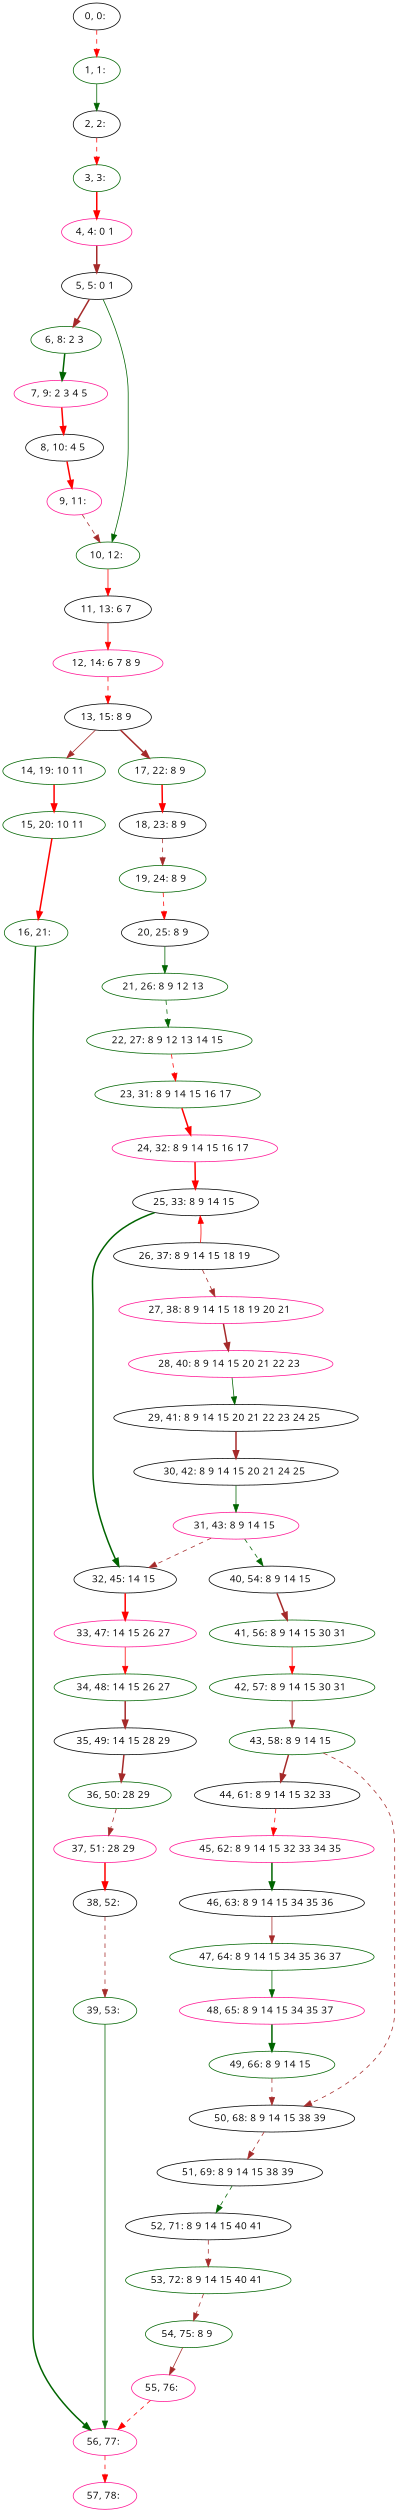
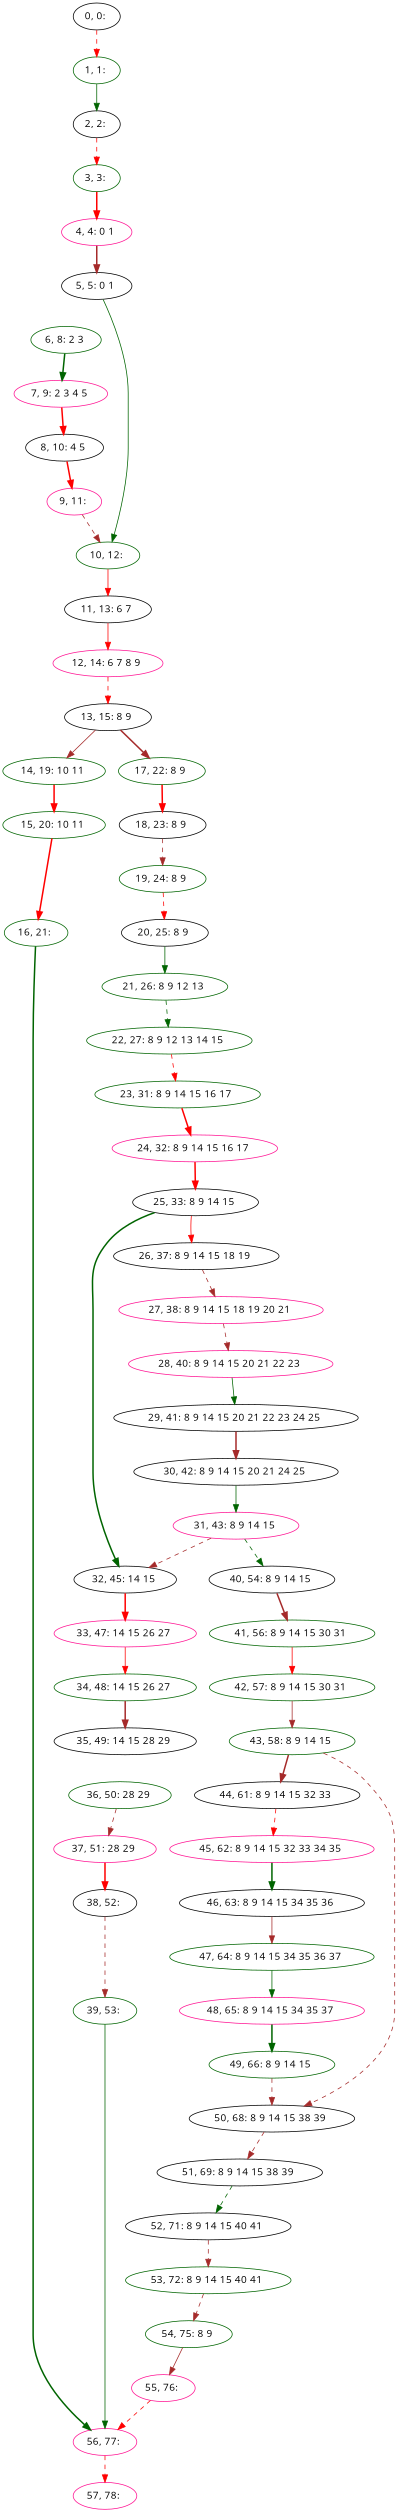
  digraph {
    fontname="Open Sans"
    node [color=darkgreen fontname="Open Sans"]
    edge [color=brown fontname="Open Sans" style=dashed]
    n1 [color=black label="0, 0: "]
    n2 [label="1, 1: "]
    n3 [color=black label="2, 2: "]
    n4 [label="3, 3: "]
    n5 [color=deeppink label="4, 4: 0 1 "]
    n6 [color=black label="5, 5: 0 1 "]
    n7 [label="6, 8: 2 3 "]
    n8 [label="10, 12: "]
    n9 [color=deeppink label="7, 9: 2 3 4 5 "]
    n10 [color=black label="11, 13: 6 7 "]
    n11 [color=black label="8, 10: 4 5 "]
    n12 [color=deeppink label="9, 11: "]
    n13 [color=deeppink label="12, 14: 6 7 8 9 "]
    n14 [color=black label="13, 15: 8 9 "]
    n15 [label="14, 19: 10 11 "]
    n16 [label="17, 22: 8 9 "]
    n17 [label="15, 20: 10 11 "]
    n18 [color=black label="18, 23: 8 9 "]
    n19 [label="16, 21: "]
    n20 [color=deeppink label="56, 77: "]
    n21 [color=deeppink label="57, 78: "]
    n22 [label="19, 24: 8 9 "]
    n23 [color=black label="20, 25: 8 9 "]
    n24 [label="21, 26: 8 9 12 13 "]
    n25 [label="22, 27: 8 9 12 13 14 15 "]
    n26 [label="23, 31: 8 9 14 15 16 17 "]
    n27 [color=deeppink label="24, 32: 8 9 14 15 16 17 "]
    n28 [color=black label="25, 33: 8 9 14 15 "]
    n29 [color=black label="26, 37: 8 9 14 15 18 19 "]
    n30 [color=black label="32, 45: 14 15 "]
    n31 [color=deeppink label="27, 38: 8 9 14 15 18 19 20 21 "]
    n32 [color=deeppink label="33, 47: 14 15 26 27 "]
    n33 [color=deeppink label="28, 40: 8 9 14 15 20 21 22 23 "]
    n34 [color=black label="29, 41: 8 9 14 15 20 21 22 23 24 25 "]
    n35 [color=black label="30, 42: 8 9 14 15 20 21 24 25 "]
    n36 [color=deeppink label="31, 43: 8 9 14 15 "]
    n37 [color=black label="40, 54: 8 9 14 15 "]
    n38 [label="41, 56: 8 9 14 15 30 31 "]
    n39 [label="34, 48: 14 15 26 27 "]
    n40 [color=black label="35, 49: 14 15 28 29 "]
    n41 [label="36, 50: 28 29 "]
    n42 [color=deeppink label="37, 51: 28 29 "]
    n43 [color=black label="38, 52: "]
    n44 [label="39, 53: "]
    n45 [label="42, 57: 8 9 14 15 30 31 "]
    n46 [label="43, 58: 8 9 14 15 "]
    n47 [color=black label="44, 61: 8 9 14 15 32 33 "]
    n48 [color=black label="50, 68: 8 9 14 15 38 39 "]
    n49 [color=deeppink label="45, 62: 8 9 14 15 32 33 34 35 "]
    n50 [label="49, 66: 8 9 14 15 "]
    n51 [color=black label="46, 63: 8 9 14 15 34 35 36 "]
    n52 [label="47, 64: 8 9 14 15 34 35 36 37 "]
    n53 [color=deeppink label="48, 65: 8 9 14 15 34 35 37 "]
    n54 [color=black label="51, 69: 8 9 14 15 38 39 "]
    n55 [color=black label="52, 71: 8 9 14 15 40 41 "]
    n56 [label="53, 72: 8 9 14 15 40 41 "]
    n57 [label="54, 75: 8 9 "]
    n58 [color=deeppink label="55, 76: "]
    n1 -> n2 [color=red]
    n2 -> n3 [color=darkgreen style=solid]
    n3 -> n4 [color=red]
    n4 -> n5 [color=red style=bold]
    n5 -> n6 [style=bold]
-   n6 -> n7 [style=bold]
    n6 -> n8 [color=darkgreen style=solid]
    n7 -> n9 [color=darkgreen style=bold]
    n8 -> n10 [color=red style=solid]
    n9 -> n11 [color=red style=bold]
    n10 -> n13 [color=red style=solid]
    n11 -> n12 [color=red style=bold]
    n12 -> n8
    n13 -> n14 [color=red]
    n14 -> n15 [style=solid]
    n14 -> n16 [style=bold]
    n15 -> n17 [color=red style=bold]
    n16 -> n18 [color=red style=bold]
    n17 -> n19 [color=red style=bold]
    n18 -> n22
    n19 -> n20 [color=darkgreen style=bold]
    n20 -> n21 [color=red]
    n22 -> n23 [color=red]
    n23 -> n24 [color=darkgreen style=solid]
    n24 -> n25 [color=darkgreen]
    n25 -> n26 [color=red]
    n26 -> n27 [color=red style=bold]
    n27 -> n28 [color=red style=bold]
-   n29 -> n28 [color=red style=solid]
+   n28 -> n29 [color=red style=solid]
    n28 -> n30 [color=darkgreen style=bold]
    n29 -> n31
    n30 -> n32 [color=red style=bold]
-   n31 -> n33 [style=bold]
+   n31 -> n33
    n32 -> n39 [color=red style=solid]
    n33 -> n34 [color=darkgreen style=solid]
    n34 -> n35 [style=bold]
    n35 -> n36 [color=darkgreen style=solid]
    n36 -> n30
    n36 -> n37 [color=darkgreen]
    n37 -> n38 [style=bold]
    n38 -> n45 [color=red style=solid]
    n39 -> n40 [style=bold]
-   n40 -> n41 [style=bold]
    n41 -> n42
    n42 -> n43 [color=red style=bold]
    n43 -> n44
    n44 -> n20 [color=darkgreen style=solid]
    n45 -> n46 [style=solid]
    n46 -> n47 [style=bold]
    n46 -> n48
    n47 -> n49 [color=red]
    n48 -> n54
    n49 -> n51 [color=darkgreen style=bold]
    n50 -> n48
    n51 -> n52 [style=solid]
    n52 -> n53 [color=darkgreen style=solid]
    n53 -> n50 [color=darkgreen style=bold]
    n54 -> n55 [color=darkgreen]
    n55 -> n56
    n56 -> n57
    n57 -> n58 [style=solid]
    n58 -> n20 [color=red]
  }
